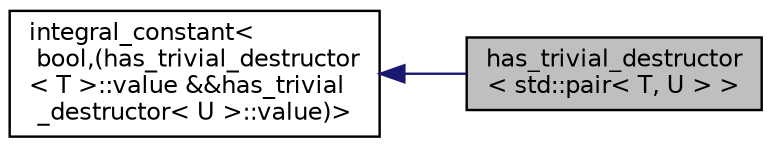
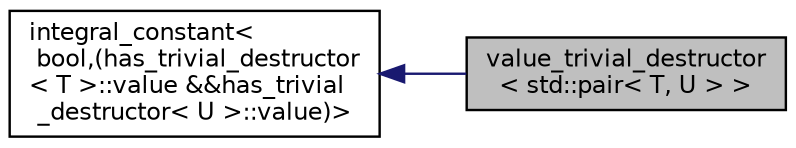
  digraph {
    rankdir=LR
    node [color=black fontname=Helvetica fontsize=10 shape=record style=filled]
-   n1 [fillcolor=grey75 fontcolor=black height=0.2 label="has_trivial_destructor\l\< std::pair\< T, U \> \>" width=0.4]
+   n1 [fillcolor=grey75 fontcolor=black height=0.2 label="value_trivial_destructor\l\< std::pair\< T, U \> \>" width=0.4]
    n2 [fillcolor=white height=0.2 label="integral_constant\<\l bool,(has_trivial_destructor\l\< T \>::value &&has_trivial\l_destructor\< U \>::value)\>" width=0.4]
    n2 -> n1 [color=midnightblue dir=back fontname=Helvetica fontsize=10 labelfontname=Helvetica labelfontsize=10 style=solid]
  }
